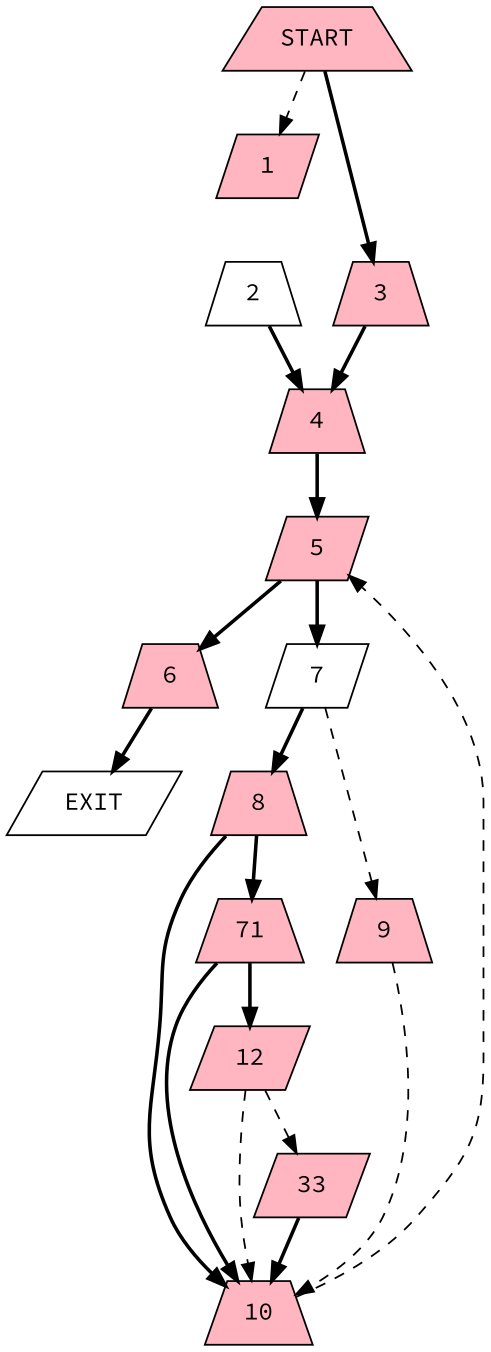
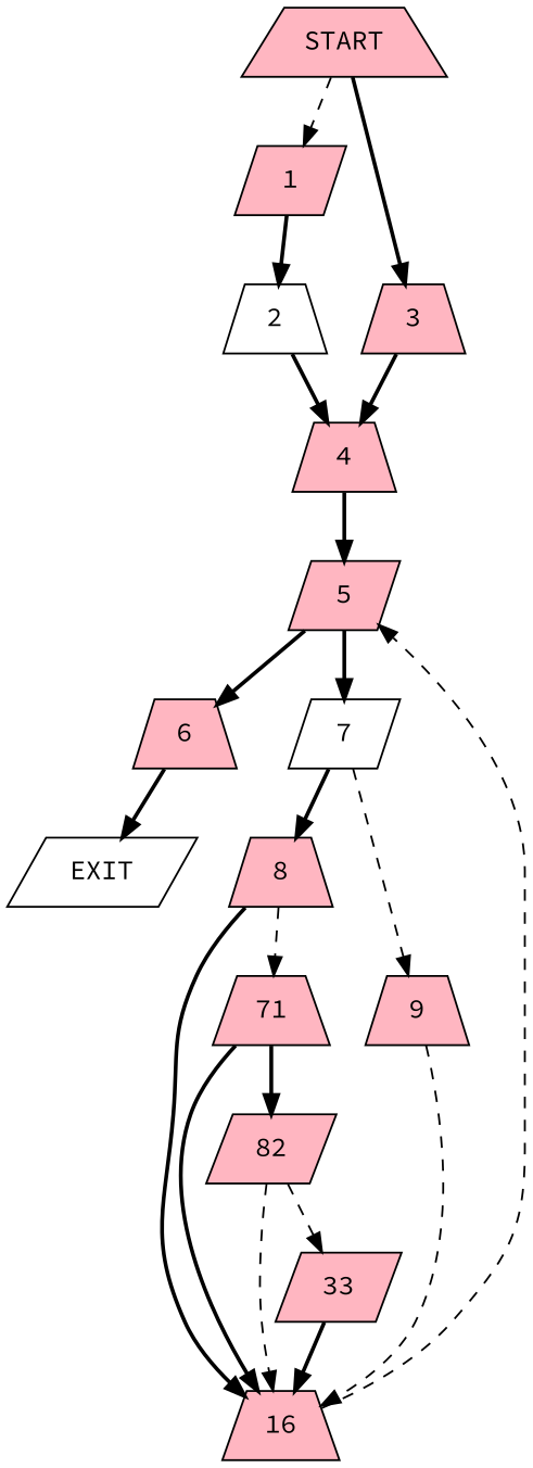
  digraph {
    fontname="Source Code Pro"
    node [fillcolor=lightpink fontname="Source Code Pro" shape=trapezium style=filled]
    edge [fontname="Source Code Pro" style=bold]
    n1 [label=START]
    1 [shape=parallelogram]
    3
    2 [fillcolor=white]
    n5 [fillcolor=white label=EXIT shape=parallelogram]
    4
    5 [shape=parallelogram]
    6
    7 [fillcolor=white shape=parallelogram]
    8
    9
-   10
+   10 [label=16]
    n13 [label=71]
-   12 [shape=parallelogram]
+   12 [shape=parallelogram label=82]
    n15 [label=33 shape=parallelogram]
    n1 -> 1 [style=dashed]
    n1 -> 3
+   1 -> 2
    3 -> 4
    2 -> 4
    4 -> 5
    5 -> 6
    5 -> 7
    6 -> n5
    7 -> 8
    7 -> 9 [style=dashed]
    8 -> 10
-   8 -> n13
+   8 -> n13 [style=dashed]
    9 -> 10 [style=dashed]
    10 -> 5 [style=dashed]
    n13 -> 10
    n13 -> 12
    12 -> 10 [style=dashed]
    12 -> n15 [style=dashed]
    n15 -> 10
  }
